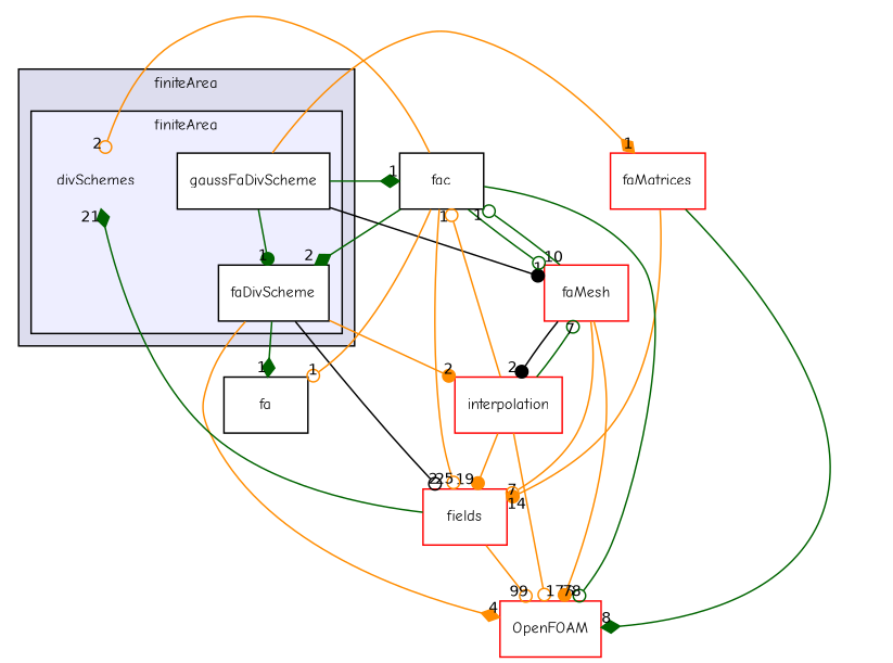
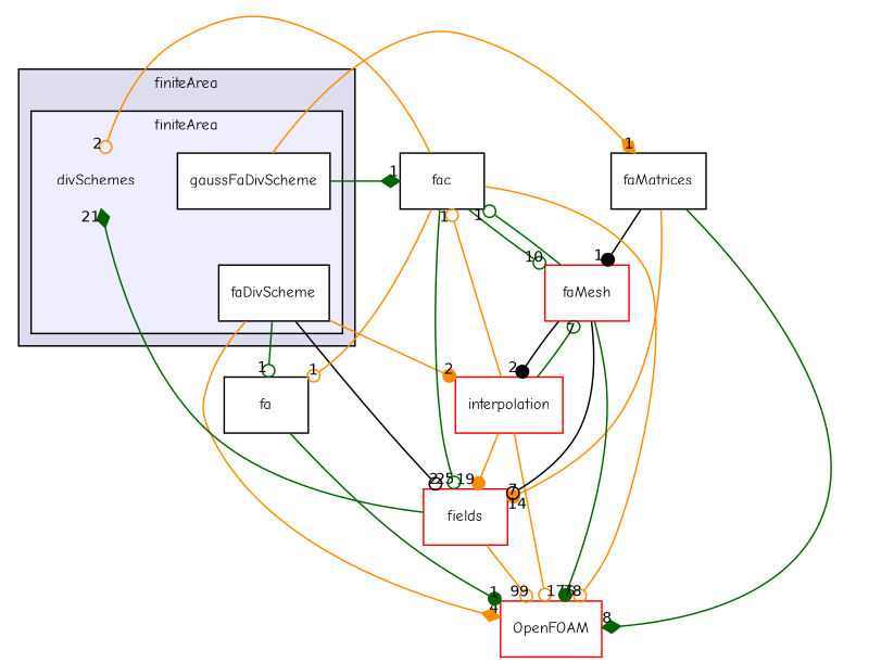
  digraph {
    compound=true
    fontname="Comic Neue"
    node [fontname="Comic Neue" fontsize=10 shape=box color=red]
    edge [arrowhead=odot color=darkgreen fontname="Comic Neue" headlabel=1 labeldistance=1.5 labelfontname=Helvetica labelfontsize=10]
    n1 [label=divSchemes shape=plaintext color=""]
    n2 [color=black fillcolor=white label=faDivScheme style=filled]
    n3 [color=black fillcolor=white label=gaussFaDivScheme style=filled]
    n4 [label=fields]
    n5 [label=fa color=""]
    n6 [label=OpenFOAM]
    n7 [label=interpolation]
-   n8 [label=faMatrices]
+   n8 [color=black label=faMatrices]
    n9 [label=fac color=""]
    n10 [label=faMesh]
    subgraph cluster_1 {
      bgcolor="#ddddee"
      fontsize=10
      label=finiteArea
      pencolor=black
      subgraph cluster_2 {
        bgcolor="#eeeeff"
        fontsize=10
        label=finiteArea
        pencolor=black
        n1
        n2
        n3
      }
    }
    n2 -> n4 [color=black headlabel=2]
-   n2 -> n5 [arrowhead=diamond]
+   n2 -> n5
    n2 -> n6 [arrowhead=diamond color=darkorange headlabel=4]
    n2 -> n7 [arrowhead=dot color=darkorange headlabel=2]
-   n3 -> n2 [arrowhead=dot]
    n3 -> n8 [arrowhead=diamond color=darkorange]
    n3 -> n9 [arrowhead=diamond]
-   n3 -> n10 [arrowhead=dot color=black]
+   n8 -> n10 [arrowhead=dot color=black]
    n4 -> n1 [arrowhead=diamond headlabel=21]
    n4 -> n6 [color=darkorange headlabel=99]
+   n5 -> n6 [arrowhead=dot]
    n7 -> n4 [arrowhead=dot color=darkorange headlabel=19]
    n7 -> n6 [color=darkorange headlabel=17]
    n7 -> n9 [color=darkorange]
    n7 -> n10 [headlabel=7]
    n8 -> n4 [arrowhead=dot color=darkorange headlabel=7]
    n8 -> n6 [arrowhead=diamond headlabel=8]
    n9 -> n1 [color=darkorange headlabel=2]
-   n9 -> n2 [arrowhead=diamond headlabel=2]
-   n9 -> n4 [color=darkorange headlabel=25]
+   n9 -> n4 [headlabel=25]
    n9 -> n5 [color=darkorange]
-   n9 -> n6 [headlabel=6]
+   n9 -> n6 [color=darkorange headlabel=6]
    n9 -> n10 [headlabel=10]
-   n10 -> n4 [color=darkorange headlabel=14]
-   n10 -> n6 [arrowhead=dot color=darkorange headlabel=78]
+   n10 -> n4 [color=black headlabel=14]
+   n10 -> n6 [arrowhead=dot headlabel=78]
    n10 -> n7 [arrowhead=dot color=black headlabel=2]
    n10 -> n9
  }
